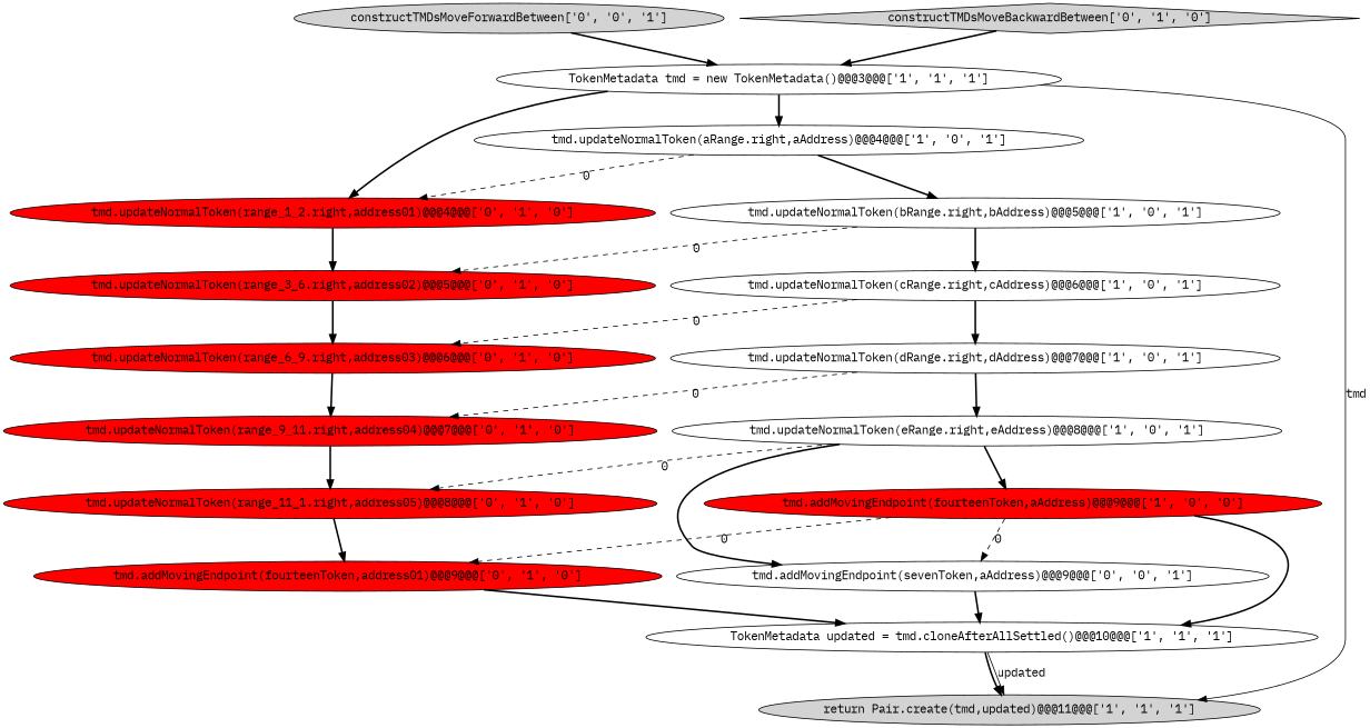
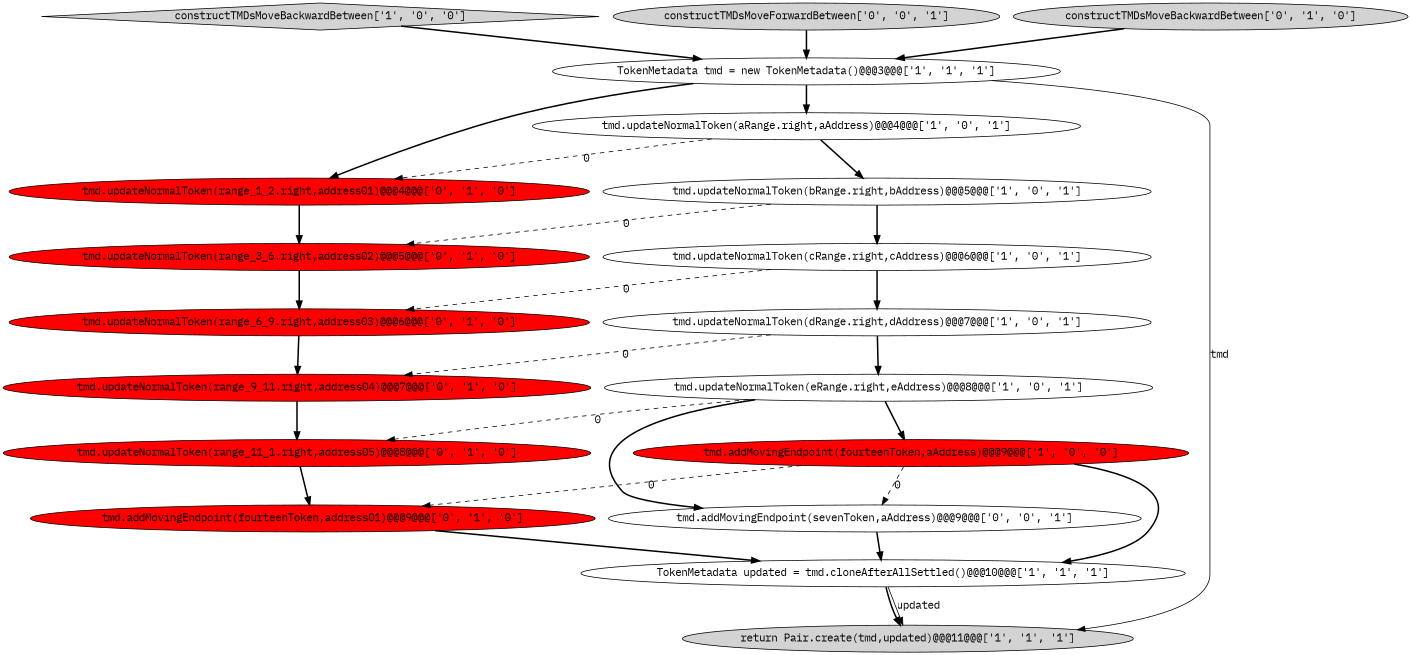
  digraph {
    fontname="IBM Plex Mono"
    node [fillcolor=white fontname="IBM Plex Mono" shape=ellipse style=filled]
    edge [fontname="IBM Plex Mono" style=bold]
    n1 [label="tmd.updateNormalToken(aRange.right,aAddress)@@@4@@@['1', '0', '1']"]
    n2 [fillcolor=red label="tmd.updateNormalToken(range_1_2.right,address01)@@@4@@@['0', '1', '0']"]
    n3 [label="tmd.updateNormalToken(bRange.right,bAddress)@@@5@@@['1', '0', '1']"]
    n4 [fillcolor=red label="tmd.updateNormalToken(range_3_6.right,address02)@@@5@@@['0', '1', '0']"]
    n5 [label="tmd.updateNormalToken(cRange.right,cAddress)@@@6@@@['1', '0', '1']"]
    n6 [fillcolor=red label="tmd.updateNormalToken(range_11_1.right,address05)@@@8@@@['0', '1', '0']"]
    n7 [fillcolor=red label="tmd.addMovingEndpoint(fourteenToken,address01)@@@9@@@['0', '1', '0']"]
    n8 [label="TokenMetadata updated = tmd.cloneAfterAllSettled()@@@10@@@['1', '1', '1']"]
    n9 [fillcolor=red label="tmd.updateNormalToken(range_6_9.right,address03)@@@6@@@['0', '1', '0']"]
    n10 [fillcolor=lightgray label="return Pair.create(tmd,updated)@@@11@@@['1', '1', '1']"]
    n11 [label="tmd.updateNormalToken(dRange.right,dAddress)@@@7@@@['1', '0', '1']"]
+   n12 [fillcolor=lightgray label="constructTMDsMoveBackwardBetween['1', '0', '0']" shape=diamond]
    n13 [label="TokenMetadata tmd = new TokenMetadata()@@@3@@@['1', '1', '1']"]
    n14 [label="tmd.updateNormalToken(eRange.right,eAddress)@@@8@@@['1', '0', '1']"]
    n15 [label="tmd.addMovingEndpoint(sevenToken,aAddress)@@@9@@@['0', '0', '1']"]
    n16 [fillcolor=red label="tmd.addMovingEndpoint(fourteenToken,aAddress)@@@9@@@['1', '0', '0']"]
    n17 [fillcolor=red label="tmd.updateNormalToken(range_9_11.right,address04)@@@7@@@['0', '1', '0']"]
    n18 [fillcolor=lightgray label="constructTMDsMoveForwardBetween['0', '0', '1']"]
-   n19 [fillcolor=lightgray label="constructTMDsMoveBackwardBetween['0', '1', '0']" shape=diamond]
+   n19 [fillcolor=lightgray label="constructTMDsMoveBackwardBetween['0', '1', '0']"]
    n1 -> n2 [label=0 style=dashed]
    n1 -> n3
    n2 -> n4
    n3 -> n4 [label=0 style=dashed]
    n3 -> n5
    n4 -> n9
    n5 -> n9 [label=0 style=dashed]
    n5 -> n11
    n6 -> n7
    n7 -> n8
    n8 -> n10 [label=updated style=solid]
    n8 -> n10
    n9 -> n17
    n11 -> n14
    n11 -> n17 [label=0 style=dashed]
+   n12 -> n13
    n13 -> n1
    n13 -> n2
    n13 -> n10 [label=tmd style=solid]
    n14 -> n6 [label=0 style=dashed]
    n14 -> n15
    n14 -> n16
    n15 -> n8
    n16 -> n7 [label=0 style=dashed]
    n16 -> n8
    n16 -> n15 [label=0 style=dashed]
    n17 -> n6
    n18 -> n13
    n19 -> n13
  }
